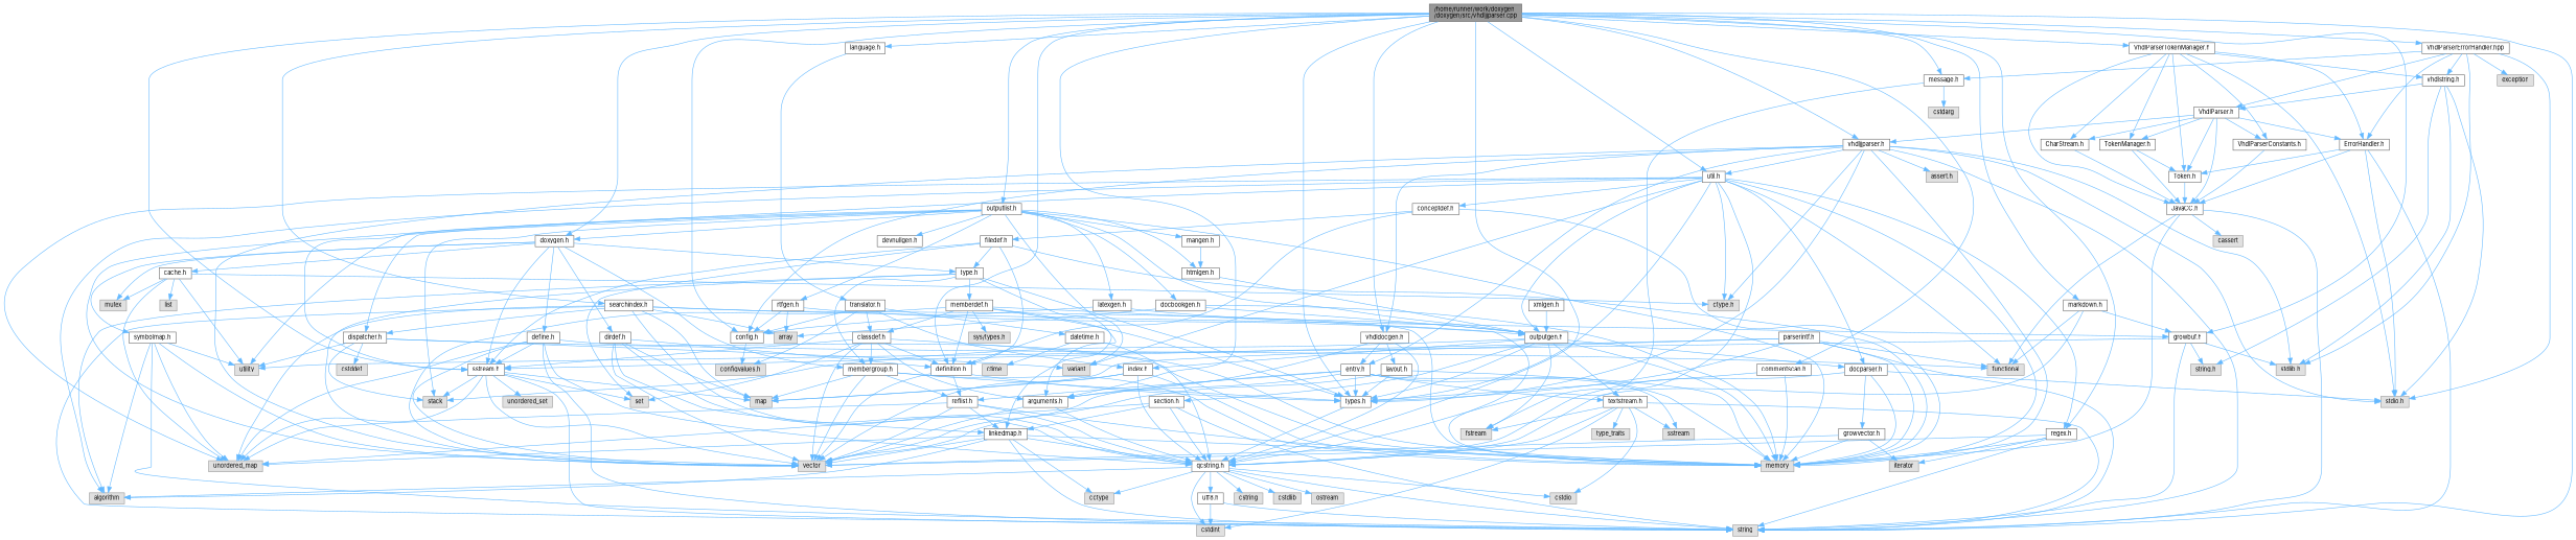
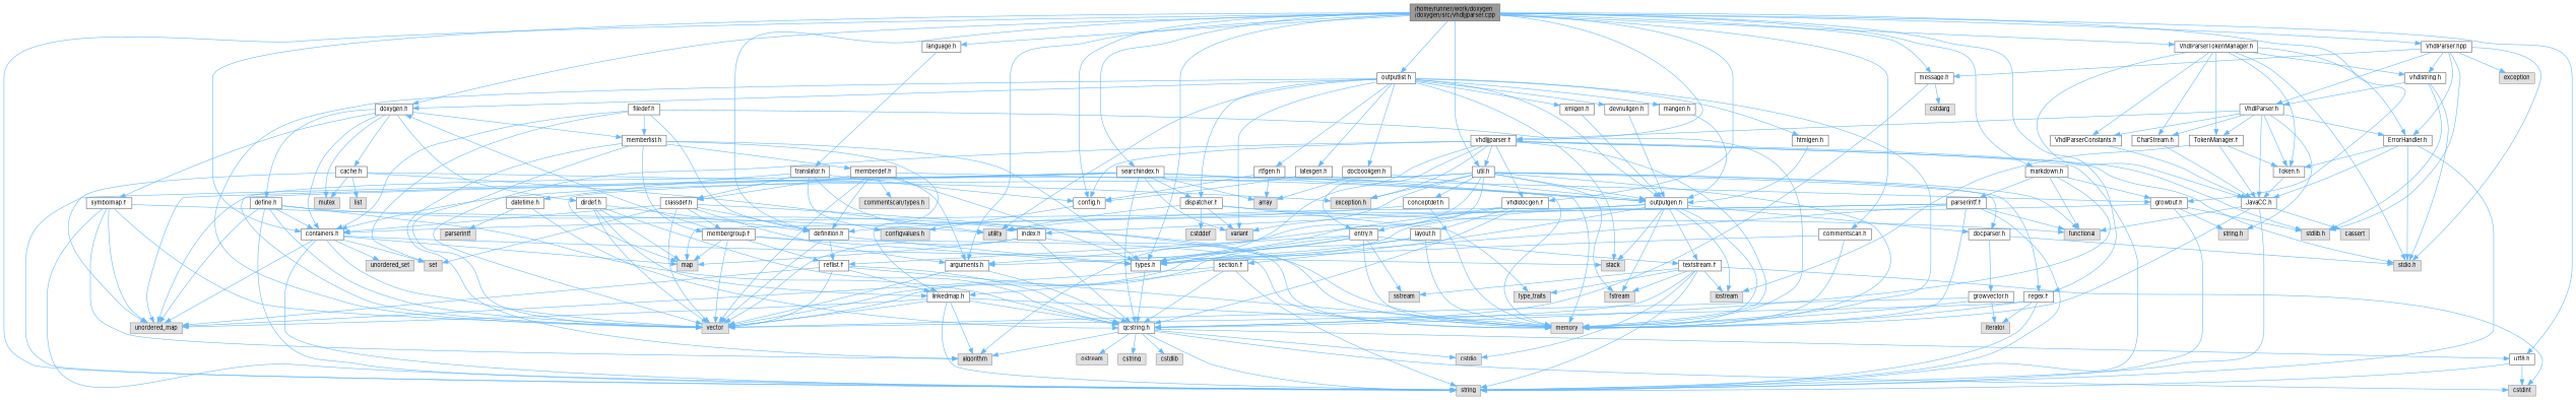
  digraph {
    fontname=Inter
    node [color=grey40 fillcolor=white fontname=Inter fontsize=10 shape=box style=filled]
    edge [color=steelblue1 fontname=Inter fontsize=10 labelfontname=Helvetica labelfontsize=10 style=solid]
    n1 [color=gray40 fillcolor=grey60 fontcolor=black height=0.2 label="/home/runner/work/doxygen\l/doxygen/src/vhdljjparser.cpp" width=0.4]
    n2 [color=grey60 fillcolor="#E0E0E0" height=0.2 label=string width=0.4]
    n3 [height=0.2 label="qcstring.h" width=0.4]
-   n4 [height=0.2 label="sstream.h" width=0.4]
+   n4 [height=0.2 label="containers.h" width=0.4]
    n5 [height=0.2 label="vhdljjparser.h" width=0.4]
    n6 [height=0.2 label="types.h" width=0.4]
    n7 [height=0.2 label="arguments.h" width=0.4]
    n8 [height=0.2 label="vhdldocgen.h" width=0.4]
    n9 [height=0.2 label="config.h" width=0.4]
    n10 [height=0.2 label="util.h" width=0.4]
    n11 [height=0.2 label="regex.h" width=0.4]
    n12 [height=0.2 label="definition.h" width=0.4]
    n13 [height=0.2 label="message.h" width=0.4]
    n14 [height=0.2 label="doxygen.h" width=0.4]
    n15 [height=0.2 label="language.h" width=0.4]
    n16 [height=0.2 label="commentscan.h" width=0.4]
    n17 [height=0.2 label="searchindex.h" width=0.4]
    n18 [height=0.2 label="growbuf.h" width=0.4]
    n19 [height=0.2 label="outputlist.h" width=0.4]
    n20 [height=0.2 label="markdown.h" width=0.4]
    n21 [height=0.2 label="VhdlParserTokenManager.h" width=0.4]
-   n22 [height=0.2 label="VhdlParserErrorHandler.hpp" width=0.4]
+   n22 [height=0.2 label="VhdlParser.hpp" width=0.4]
    n23 [color=grey60 fillcolor="#E0E0E0" height=0.2 label=algorithm width=0.4]
-   n24 [color=grey60 fillcolor="#E0E0E0" height=0.2 label=cctype width=0.4]
    n25 [color=grey60 fillcolor="#E0E0E0" height=0.2 label=cstring width=0.4]
    n26 [color=grey60 fillcolor="#E0E0E0" height=0.2 label=cstdio width=0.4]
    n27 [color=grey60 fillcolor="#E0E0E0" height=0.2 label=cstdlib width=0.4]
    n28 [color=grey60 fillcolor="#E0E0E0" height=0.2 label=cstdint width=0.4]
    n29 [color=grey60 fillcolor="#E0E0E0" height=0.2 label=ostream width=0.4]
    n30 [height=0.2 label="utf8.h" width=0.4]
    n31 [color=grey60 fillcolor="#E0E0E0" height=0.2 label=vector width=0.4]
    n32 [color=grey60 fillcolor="#E0E0E0" height=0.2 label=set width=0.4]
    n33 [color=grey60 fillcolor="#E0E0E0" height=0.2 label=map width=0.4]
    n34 [color=grey60 fillcolor="#E0E0E0" height=0.2 label=unordered_set width=0.4]
    n35 [color=grey60 fillcolor="#E0E0E0" height=0.2 label=unordered_map width=0.4]
    n36 [color=grey60 fillcolor="#E0E0E0" height=0.2 label=stack width=0.4]
    n37 [color=grey60 fillcolor="#E0E0E0" height=0.2 label=memory width=0.4]
    n38 [color=grey60 fillcolor="#E0E0E0" height=0.2 label="stdio.h" width=0.4]
    n39 [color=grey60 fillcolor="#E0E0E0" height=0.2 label="stdlib.h" width=0.4]
-   n40 [color=grey60 fillcolor="#E0E0E0" height=0.2 label="assert.h" width=0.4]
-   n41 [color=grey60 fillcolor="#E0E0E0" height=0.2 label="ctype.h" width=0.4]
+   n41 [color=grey60 fillcolor="#E0E0E0" height=0.2 label="exception.h" width=0.4]
    n42 [height=0.2 label="entry.h" width=0.4]
    n43 [height=0.2 label="layout.h" width=0.4]
    n44 [color=grey60 fillcolor="#E0E0E0" height=0.2 label="configvalues.h" width=0.4]
    n45 [color=grey60 fillcolor="#E0E0E0" height=0.2 label=functional width=0.4]
    n46 [color=grey60 fillcolor="#E0E0E0" height=0.2 label=fstream width=0.4]
    n47 [color=grey60 fillcolor="#E0E0E0" height=0.2 label=variant width=0.4]
    n48 [height=0.2 label="docparser.h" width=0.4]
    n49 [height=0.2 label="outputgen.h" width=0.4]
    n50 [height=0.2 label="conceptdef.h" width=0.4]
    n51 [color=grey60 fillcolor="#E0E0E0" height=0.2 label=iterator width=0.4]
    n52 [height=0.2 label="reflist.h" width=0.4]
    n53 [color=grey60 fillcolor="#E0E0E0" height=0.2 label=cstdarg width=0.4]
-   n54 [height=0.2 label="type.h" width=0.4]
+   n54 [height=0.2 label="memberlist.h" width=0.4]
    n55 [height=0.2 label="membergroup.h" width=0.4]
    n56 [color=grey60 fillcolor="#E0E0E0" height=0.2 label=mutex width=0.4]
    n57 [height=0.2 label="dirdef.h" width=0.4]
    n58 [height=0.2 label="define.h" width=0.4]
    n59 [height=0.2 label="cache.h" width=0.4]
    n60 [height=0.2 label="symbolmap.h" width=0.4]
    n61 [height=0.2 label="translator.h" width=0.4]
    n62 [color=grey60 fillcolor="#E0E0E0" height=0.2 label=array width=0.4]
    n63 [height=0.2 label="dispatcher.h" width=0.4]
    n64 [color=grey60 fillcolor="#E0E0E0" height=0.2 label=utility width=0.4]
    n65 [color=grey60 fillcolor="#E0E0E0" height=0.2 label="string.h" width=0.4]
    n66 [height=0.2 label="htmlgen.h" width=0.4]
    n67 [height=0.2 label="latexgen.h" width=0.4]
    n68 [height=0.2 label="rtfgen.h" width=0.4]
    n69 [height=0.2 label="mangen.h" width=0.4]
    n70 [height=0.2 label="docbookgen.h" width=0.4]
    n71 [height=0.2 label="xmlgen.h" width=0.4]
    n72 [height=0.2 label="devnullgen.h" width=0.4]
    n73 [height=0.2 label="parserintf.h" width=0.4]
    n74 [height=0.2 label="JavaCC.h" width=0.4]
    n75 [height=0.2 label="CharStream.h" width=0.4]
    n76 [height=0.2 label="Token.h" width=0.4]
    n77 [height=0.2 label="ErrorHandler.h" width=0.4]
    n78 [height=0.2 label="TokenManager.h" width=0.4]
    n79 [height=0.2 label="VhdlParserConstants.h" width=0.4]
    n80 [height=0.2 label="vhdlstring.h" width=0.4]
    n81 [height=0.2 label="VhdlParser.h" width=0.4]
    n82 [color=grey60 fillcolor="#E0E0E0" height=0.2 label=exception width=0.4]
    n83 [color=grey60 fillcolor="#E0E0E0" height=0.2 label=sstream width=0.4]
    n84 [height=0.2 label="textstream.h" width=0.4]
    n85 [height=0.2 label="linkedmap.h" width=0.4]
+   n86 [color=grey60 fillcolor="#E0E0E0" height=0.2 label=iostream width=0.4]
    n87 [color=grey60 fillcolor="#E0E0E0" height=0.2 label=type_traits width=0.4]
    n88 [height=0.2 label="growvector.h" width=0.4]
    n89 [height=0.2 label="index.h" width=0.4]
    n90 [height=0.2 label="section.h" width=0.4]
    n91 [height=0.2 label="filedef.h" width=0.4]
    n92 [height=0.2 label="memberdef.h" width=0.4]
-   n93 [color=grey60 fillcolor="#E0E0E0" height=0.2 label="sys/types.h" width=0.4]
+   n93 [color=grey60 fillcolor="#E0E0E0" height=0.2 label="commentscan/types.h" width=0.4]
    n94 [height=0.2 label="classdef.h" width=0.4]
    n95 [color=grey60 fillcolor="#E0E0E0" height=0.2 label=list width=0.4]
    n96 [height=0.2 label="datetime.h" width=0.4]
-   n97 [color=grey60 fillcolor="#E0E0E0" height=0.2 label=ctime width=0.4]
+   n97 [color=grey60 fillcolor="#E0E0E0" height=0.2 label=parserintf width=0.4]
    n98 [color=grey60 fillcolor="#E0E0E0" height=0.2 label=cstddef width=0.4]
    n99 [color=grey60 fillcolor="#E0E0E0" height=0.2 label=cassert width=0.4]
    n1 -> n2
-   n1 -> n3
+   n1 -> n30
    n1 -> n4
    n1 -> n5
    n1 -> n6
    n1 -> n7
    n1 -> n8
    n1 -> n9
    n1 -> n10
    n1 -> n11
    n1 -> n12
    n1 -> n13
    n1 -> n14
    n1 -> n15
    n1 -> n16
    n1 -> n17
    n1 -> n18
    n1 -> n19
    n1 -> n20
    n1 -> n21
    n1 -> n22
    n3 -> n2
    n3 -> n23
-   n3 -> n24
    n3 -> n25
    n3 -> n26
    n3 -> n27
    n3 -> n28
    n3 -> n29
    n3 -> n30
    n4 -> n2
    n4 -> n31
    n4 -> n32
    n4 -> n33
    n4 -> n34
    n4 -> n35
    n4 -> n36
    n5 -> n2
    n5 -> n6
    n5 -> n8
    n5 -> n9
    n5 -> n10
    n5 -> n31
    n5 -> n37
    n5 -> n38
    n5 -> n39
-   n5 -> n40
    n5 -> n41
    n5 -> n42
    n6 -> n3
    n7 -> n3
    n7 -> n31
    n8 -> n3
    n8 -> n7
    n8 -> n42
    n8 -> n43
    n9 -> n44
    n10 -> n4
    n10 -> n6
    n10 -> n11
    n10 -> n23
    n10 -> n35
    n10 -> n37
    n10 -> n41
    n10 -> n45
    n10 -> n46
    n10 -> n47
    n10 -> n48
    n10 -> n49
    n10 -> n50
    n11 -> n2
    n11 -> n31
    n11 -> n37
    n11 -> n51
    n12 -> n6
    n12 -> n31
    n12 -> n52
    n13 -> n3
    n13 -> n53
    n14 -> n4
    n14 -> n54
-   n14 -> n55
+   n55 -> n14
    n14 -> n56
    n14 -> n57
    n14 -> n58
    n14 -> n59
    n14 -> n60
    n15 -> n61
    n16 -> n6
    n16 -> n37
    n17 -> n2
    n17 -> n3
    n17 -> n18
+   n17 -> n31
    n17 -> n33
    n17 -> n35
    n17 -> n37
+   n17 -> n47
    n17 -> n62
    n17 -> n63
    n18 -> n2
    n18 -> n39
    n18 -> n64
    n18 -> n65
    n19 -> n14
    n19 -> n31
    n19 -> n36
    n19 -> n37
    n19 -> n47
    n19 -> n49
    n19 -> n63
    n19 -> n64
    n19 -> n66
    n19 -> n67
    n19 -> n68
    n19 -> n69
    n19 -> n70
+   n19 -> n71
    n19 -> n72
    n20 -> n3
    n20 -> n18
    n20 -> n45
+   n20 -> n73
    n21 -> n38
    n21 -> n74
    n21 -> n75
    n21 -> n76
    n21 -> n77
    n21 -> n78
    n21 -> n79
    n21 -> n80
    n22 -> n13
    n22 -> n38
    n22 -> n39
    n22 -> n77
    n22 -> n80
    n22 -> n81
    n22 -> n82
    n30 -> n2
    n30 -> n28
    n42 -> n6
    n42 -> n7
    n42 -> n31
    n42 -> n37
    n42 -> n52
    n42 -> n83
    n42 -> n84
    n43 -> n6
    n43 -> n31
    n43 -> n37
-   n48 -> n3
-   n48 -> n37
    n48 -> n38
    n48 -> n88
    n49 -> n6
    n49 -> n36
    n49 -> n37
    n49 -> n46
    n49 -> n48
    n49 -> n84
+   n49 -> n86
    n49 -> n89
    n49 -> n90
    n50 -> n12
    n50 -> n37
-   n50 -> n91
    n52 -> n3
    n52 -> n31
    n52 -> n35
    n52 -> n37
    n52 -> n85
    n54 -> n6
    n54 -> n23
    n54 -> n31
    n54 -> n55
    n54 -> n85
    n54 -> n92
    n55 -> n6
    n55 -> n31
    n55 -> n33
    n55 -> n37
    n55 -> n52
    n57 -> n3
    n57 -> n12
    n57 -> n31
    n57 -> n33
    n57 -> n85
    n58 -> n2
    n58 -> n3
    n58 -> n4
    n58 -> n31
    n58 -> n35
    n58 -> n37
    n59 -> n35
    n59 -> n41
    n59 -> n56
    n59 -> n64
    n59 -> n95
    n60 -> n2
    n60 -> n23
    n60 -> n31
    n60 -> n35
    n60 -> n64
    n61 -> n9
    n61 -> n44
    n61 -> n89
    n61 -> n94
    n61 -> n96
    n63 -> n45
    n63 -> n47
    n63 -> n64
-   n63 -> n36
+   n63 -> n87
    n63 -> n98
    n66 -> n49
    n67 -> n9
    n67 -> n49
    n68 -> n9
    n68 -> n49
    n68 -> n62
-   n69 -> n66
-   n70 -> n37
+   n69 -> n49
    n70 -> n49
    n70 -> n62
    n71 -> n49
+   n72 -> n49
    n73 -> n2
    n73 -> n4
    n73 -> n6
    n73 -> n33
    n73 -> n37
    n73 -> n45
    n74 -> n2
    n74 -> n37
    n74 -> n45
    n74 -> n99
    n75 -> n74
    n76 -> n74
    n77 -> n2
    n77 -> n38
    n77 -> n74
    n77 -> n76
    n78 -> n74
    n78 -> n76
+   n78 -> n86
    n79 -> n74
    n80 -> n38
    n80 -> n39
-   n80 -> n65
+   n81 -> n65
    n80 -> n81
    n81 -> n5
    n81 -> n74
    n81 -> n75
    n81 -> n76
    n81 -> n77
    n81 -> n78
    n81 -> n79
    n84 -> n2
    n84 -> n3
    n84 -> n26
    n84 -> n28
    n84 -> n46
    n84 -> n83
+   n84 -> n86
    n84 -> n87
    n85 -> n2
    n85 -> n3
    n85 -> n23
-   n85 -> n24
    n85 -> n31
    n85 -> n35
    n85 -> n37
    n88 -> n31
    n88 -> n37
    n88 -> n51
    n89 -> n3
    n89 -> n31
    n89 -> n33
    n89 -> n37
    n90 -> n2
    n90 -> n3
    n90 -> n35
    n90 -> n85
    n91 -> n4
    n91 -> n12
    n91 -> n32
    n91 -> n37
    n91 -> n54
    n92 -> n6
    n92 -> n7
    n92 -> n12
    n92 -> n31
    n92 -> n37
    n92 -> n93
    n92 -> n94
    n94 -> n4
    n94 -> n7
    n94 -> n12
    n94 -> n31
    n94 -> n32
    n94 -> n37
    n94 -> n55
    n96 -> n3
    n96 -> n97
  }
